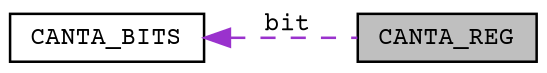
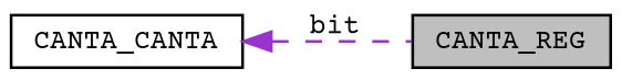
  digraph {
    rankdir=LR
    fontname="Courier Prime"
    node [color=black fontname="Courier Prime" fontsize=10 shape=record style=filled]
    n1 [fillcolor=grey75 fontcolor=black height=0.2 label=CANTA_REG width=0.4]
-   n2 [fillcolor=white height=0.2 label=CANTA_BITS width=0.4]
+   n2 [fillcolor=white height=0.2 label=CANTA_CANTA width=0.4]
    n2 -> n1 [color=darkorchid3 dir=back fontname="Courier Prime" fontsize=10 label=" bit" labelfontname=Helvetica labelfontsize=10 style=dashed]
  }
